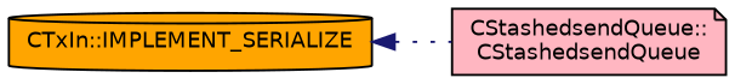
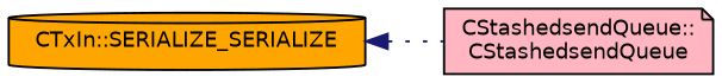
  digraph {
    rankdir=LR
    node [color=black fontname=Helvetica fontsize=10 style=filled]
-   n1 [fillcolor=orange fontcolor=black height=0.2 label="CTxIn::IMPLEMENT_SERIALIZE" shape=cylinder width=0.4]
+   n1 [fillcolor=orange fontcolor=black height=0.2 label="CTxIn::SERIALIZE_SERIALIZE" shape=cylinder width=0.4]
    n2 [fillcolor=lightpink height=0.2 label="CStashedsendQueue::\lCStashedsendQueue" shape=note width=0.4]
    n1 -> n2 [color=midnightblue dir=back fontname=Helvetica fontsize=10 labelfontname=Helvetica labelfontsize=10 style=dotted]
  }
